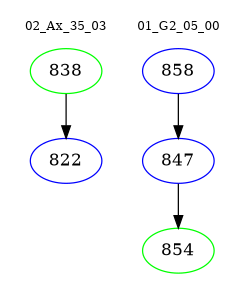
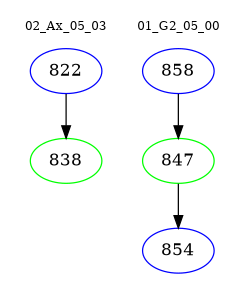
  digraph {
    node [color=green]
    edge [color=black]
    n1 [color=blue label=822]
    n2 [label=838]
    n3 [color=blue label=858]
-   n4 [color=blue label=847]
-   n5 [label=854]
+   n4 [label=847]
+   n5 [color=blue label=854]
    subgraph cluster_1 {
      color=white
      fontsize=10
-     label="02_Ax_35_03"
+     label="02_Ax_05_03"
      n1
      n2
    }
    subgraph cluster_2 {
      color=white
      fontsize=10
      label="01_G2_05_00"
      n3
      n4
      n5
    }
-   n2 -> n1
+   n1 -> n2
    n3 -> n4
    n4 -> n5
  }
